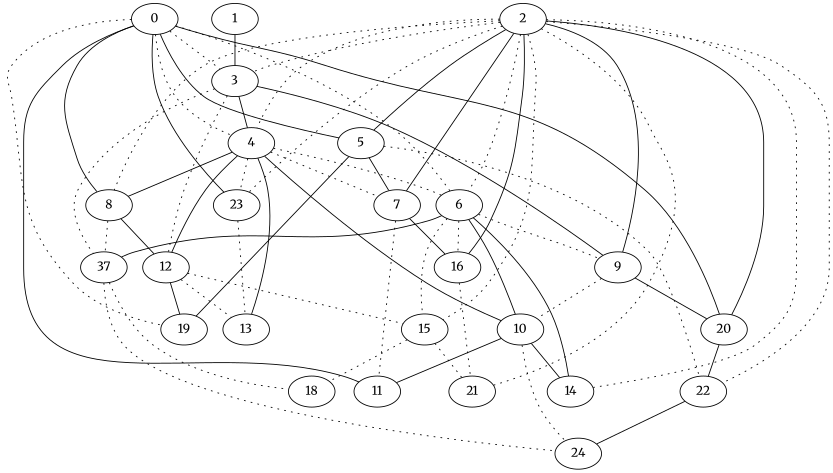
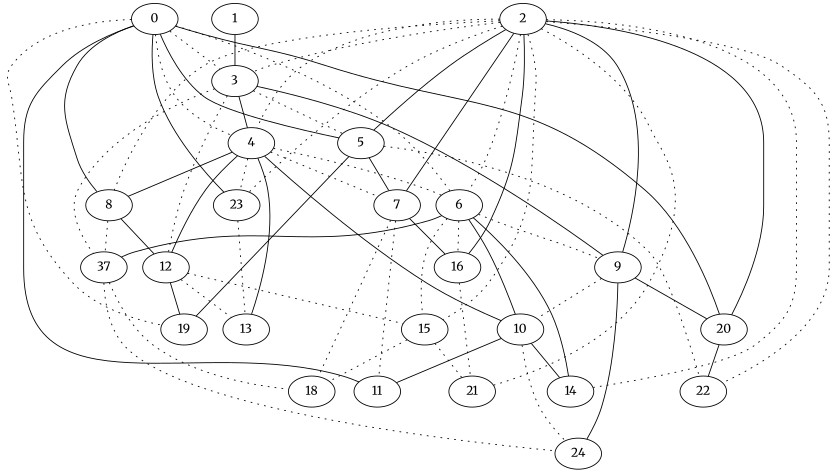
  strict graph {
    fontname=Merriweather
    node [fontname=Merriweather]
    edge [fontname=Merriweather is_available=True prob=1.0 style=dotted]
    0
    3
    4
    5
    6
    8
    11
    19
    20
    23
    9
    12
    n13 [label=37]
    13
    7
    10
    22
    14
    15
    16
    1
    2
    21
    18
    24
    0 -- 3
    0 -- 4 [prob=0.00369744194784]
    0 -- 5 [prob=0.938022136741 style=solid]
    0 -- 6 [prob=0.141080030054]
    0 -- 8 [prob=0.242279170101 style=solid]
    0 -- 11 [prob=0.0553827617509 style=solid]
    0 -- 19 [prob=0.328148484767]
    0 -- 20 [style=solid]
    0 -- 23 [prob=0.539903412993 style=solid]
    3 -- 4 [prob=0.810609289406 style=solid]
+   3 -- 5 [prob=0.573519009622]
    3 -- 9 [style=solid]
    3 -- 12 [prob=0.567813657454]
    3 -- n13 [prob=0.55741140112]
    4 -- 6 [prob=0.64239977626]
    4 -- 8 [style=solid]
    4 -- 23 [prob=0.248715999031]
    4 -- 12 [style=solid]
    4 -- 13 [prob=0.0539084873512 style=solid]
    4 -- 7 [prob=0.394860981708]
    4 -- 10 [prob=0.321899857102 style=solid]
    5 -- 19 [prob=0.143865175452 style=solid]
    5 -- 7 [style=solid]
    5 -- 22 [prob=0.425567737144]
    6 -- 9 [prob=0.790871178892]
    6 -- n13 [prob=0.4613105588 style=solid]
    6 -- 10 [prob=0.49000236116 style=solid]
    6 -- 14 [style=solid]
    6 -- 15 [prob=0.580704301386]
    6 -- 16 [prob=0.797284138542]
    8 -- 12 [prob=0.425779443718 style=solid]
    8 -- n13 [prob=0.814811695791]
    20 -- 22 [prob=0.150783759155 style=solid]
    23 -- 13
    9 -- 20 [prob=0.438969073527 style=solid]
    9 -- 10 [prob=0.884460646528]
    12 -- 19 [prob=0.532068628058 style=solid]
    12 -- 13
    12 -- 15 [prob=0.0872272901425]
    n13 -- 18 [prob=0.139469085402]
    n13 -- 24 [prob=0.15974610806]
    7 -- 11 [prob=0.967158606184]
    7 -- 16 [style=solid]
+   7 -- 18 [prob=0.144889392299]
    10 -- 11 [prob=0.902495383974 style=solid]
    10 -- 14 [style=solid]
    10 -- 24 [prob=0.234411965921]
-   22 -- 24 [prob=0.286426774078 style=solid]
+   9 -- 24 [prob=0.286426774078 style=solid]
    15 -- 21 [prob=0.480049796787]
    15 -- 18 [prob=0.760489663]
    16 -- 21 [prob=0.324743842562]
    1 -- 3 [style=solid]
    2 -- 3
    2 -- 4
    2 -- 5 [prob=0.774694028729 style=solid]
    2 -- 6
    2 -- 8 [prob=0.674788152226]
    2 -- 20 [prob=0.627948838006 style=solid]
    2 -- 23 [prob=0.586312462276]
    2 -- 9 [prob=0.495322187138 style=solid]
    2 -- 7 [prob=0.350367951877 style=solid]
    2 -- 22 [prob=0.822268760936]
    2 -- 14 [prob=0.266333906534]
    2 -- 15 [prob=0.76928095427]
    2 -- 16 [prob=0.535545764209 style=solid]
    2 -- 21 [prob=0.527033466864]
  }
